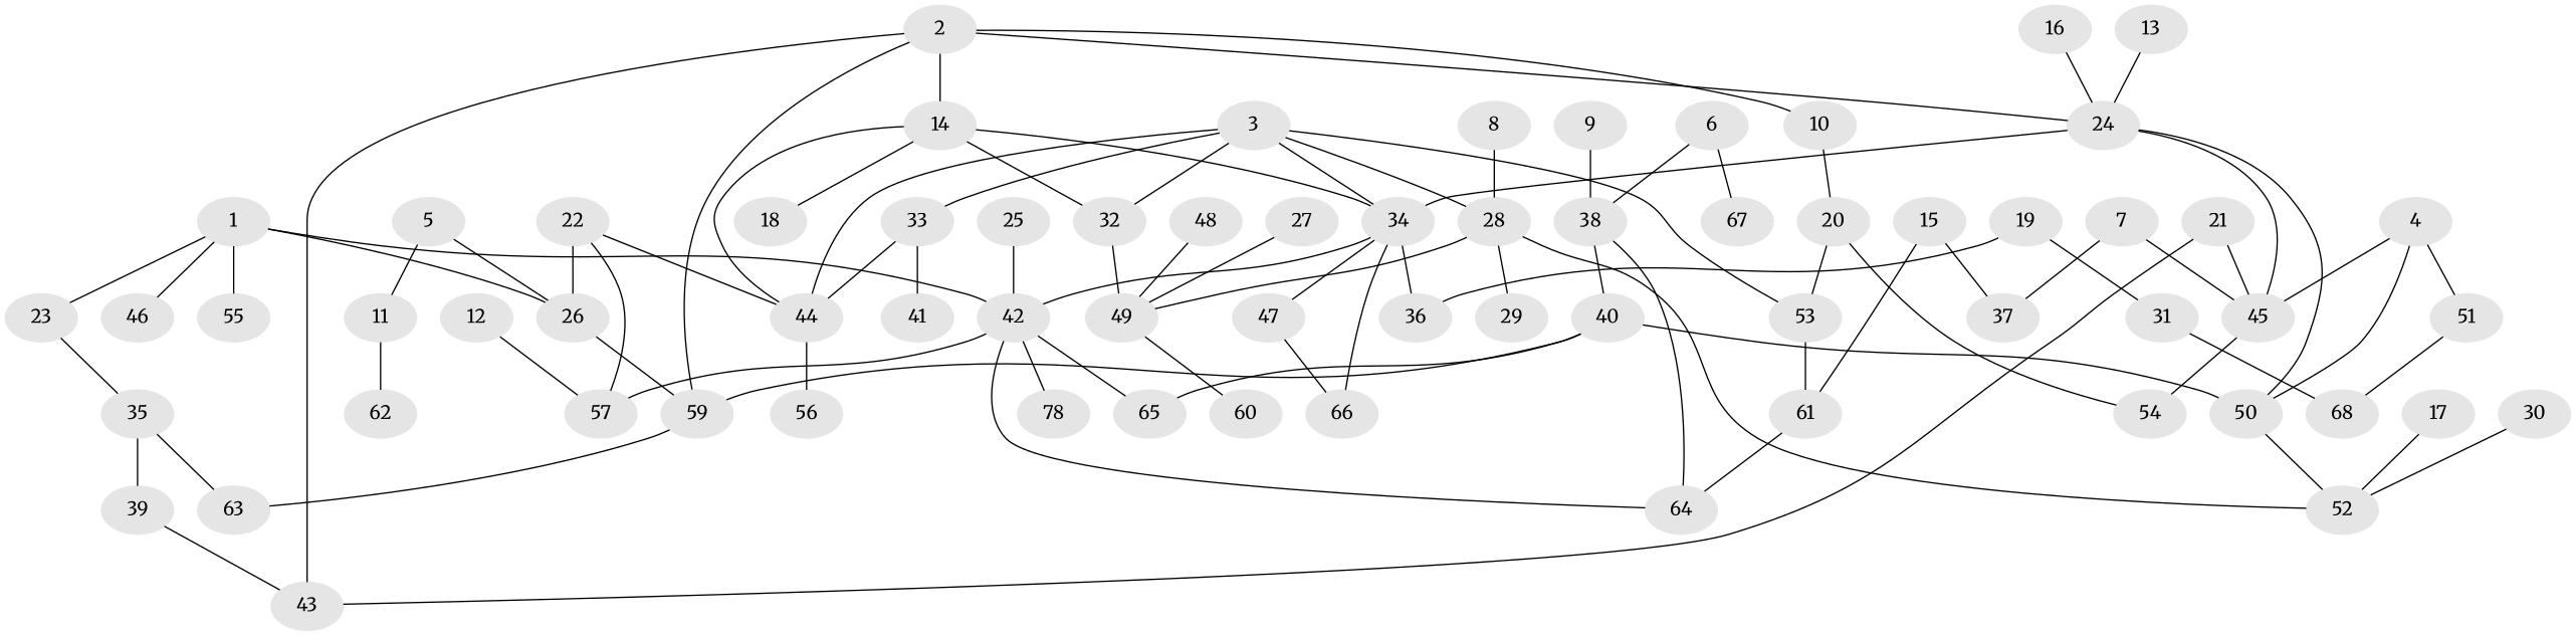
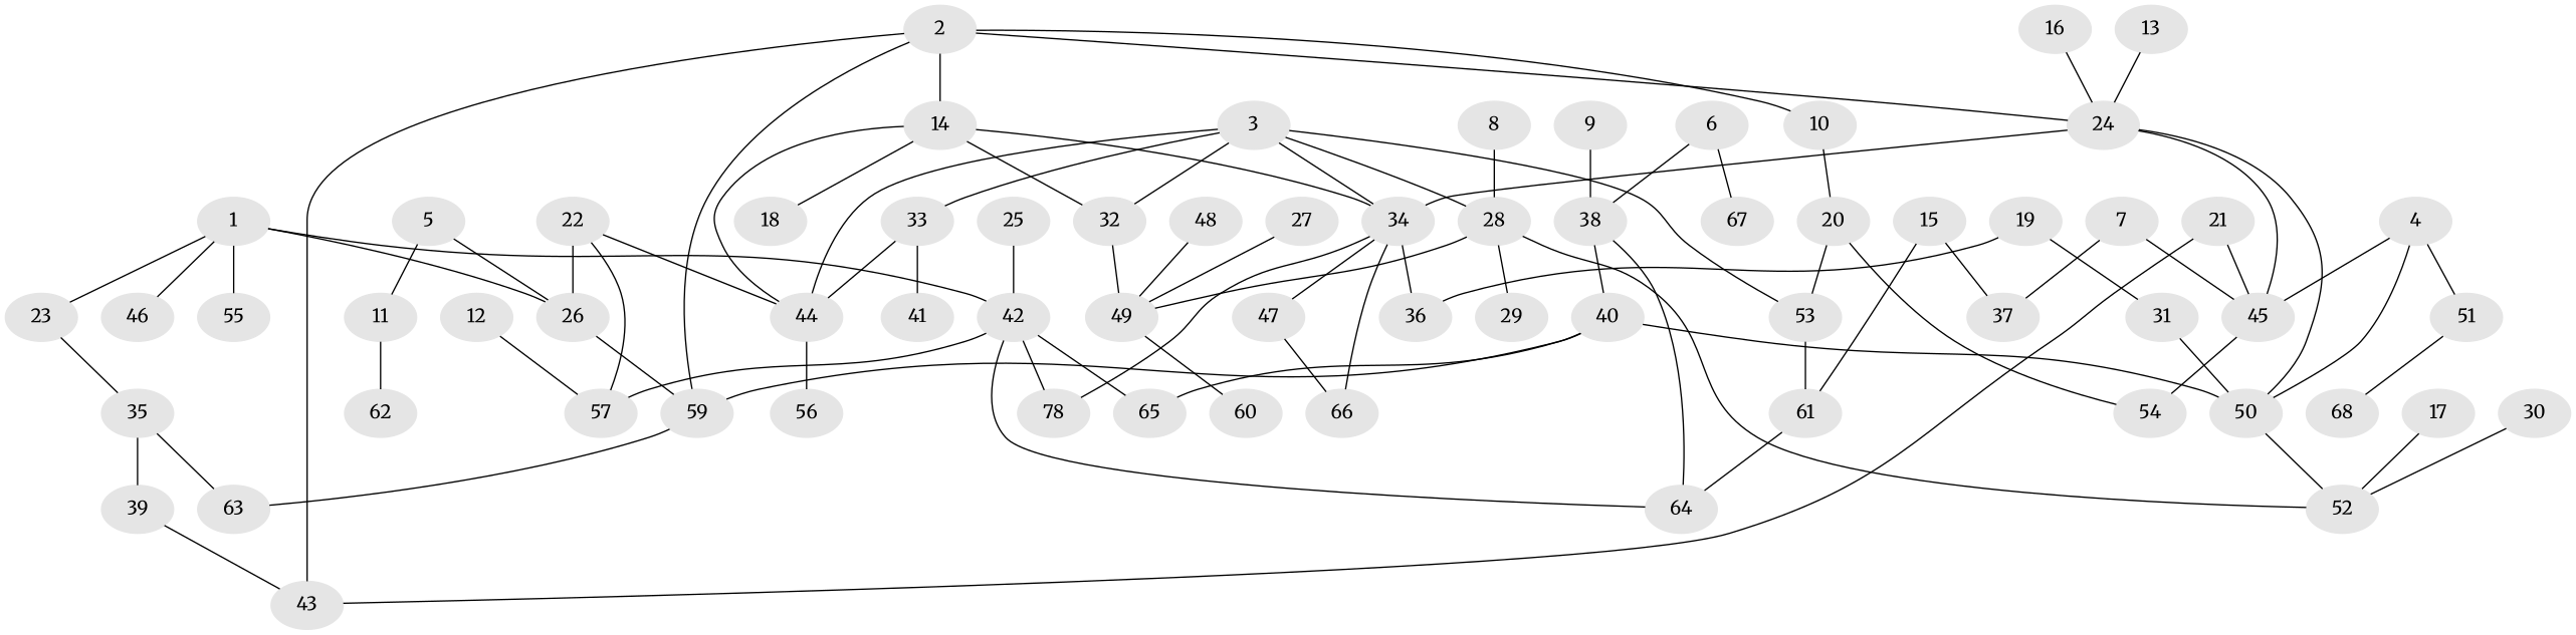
  graph {
    fontname=Merriweather
    node [color=gray90 fontname=Merriweather style=filled]
    edge [fontname=Merriweather weight=1.0]
    1
    23
    26
    42
    46
    55
    35
    59
    57
    64
    65
    n12 [label=78]
    2
    10
    14
    24
    43
    20
    32
    34
    44
    18
    45
    50
    63
    3
    28
    33
    53
    52
    49
    29
    41
    36
    47
    66
    56
    61
    4
    51
    54
    68
    5
    11
    62
    6
    38
    67
    40
    7
    37
    8
    9
    12
    13
    15
    16
    17
    19
    31
    21
    22
    39
    25
    27
    60
    30
    48
    1 -- 23
    1 -- 26
    1 -- 42
    1 -- 46
    1 -- 55
    23 -- 35
    26 -- 59
    42 -- 57
    42 -- 64
    42 -- 65
    42 -- n12
    35 -- 63
    35 -- 39
    59 -- 63
    2 -- 59
    2 -- 10
    2 -- 14
    2 -- 24
    2 -- 43
    10 -- 20
    14 -- 32
    14 -- 34
    14 -- 44
    14 -- 18
    24 -- 34
    24 -- 45
    24 -- 50
    20 -- 53
    20 -- 54
    32 -- 49
-   34 -- 42
+   34 -- n12
    34 -- 36
    34 -- 47
    34 -- 66
    44 -- 56
    45 -- 54
    50 -- 52
    3 -- 32
    3 -- 34
    3 -- 44
    3 -- 28
    3 -- 33
    3 -- 53
    28 -- 52
    28 -- 49
    28 -- 29
    33 -- 44
    33 -- 41
    53 -- 61 [weight=2.0]
    49 -- 60
    47 -- 66
    61 -- 64
    4 -- 45
    4 -- 50
    4 -- 51
    51 -- 68
    5 -- 26
    5 -- 11
    11 -- 62
    6 -- 38
    6 -- 67
    38 -- 64
    38 -- 40
    40 -- 59
    40 -- 65
    40 -- 50
    7 -- 45
    7 -- 37
    8 -- 28
    9 -- 38
    12 -- 57
    13 -- 24
    15 -- 61
    15 -- 37
    16 -- 24
    17 -- 52
    19 -- 36
    19 -- 31
-   31 -- 68
+   31 -- 50
    21 -- 43
    21 -- 45
    22 -- 26
    22 -- 57
    22 -- 44
    39 -- 43
    25 -- 42
    27 -- 49
    30 -- 52
    48 -- 49
  }
